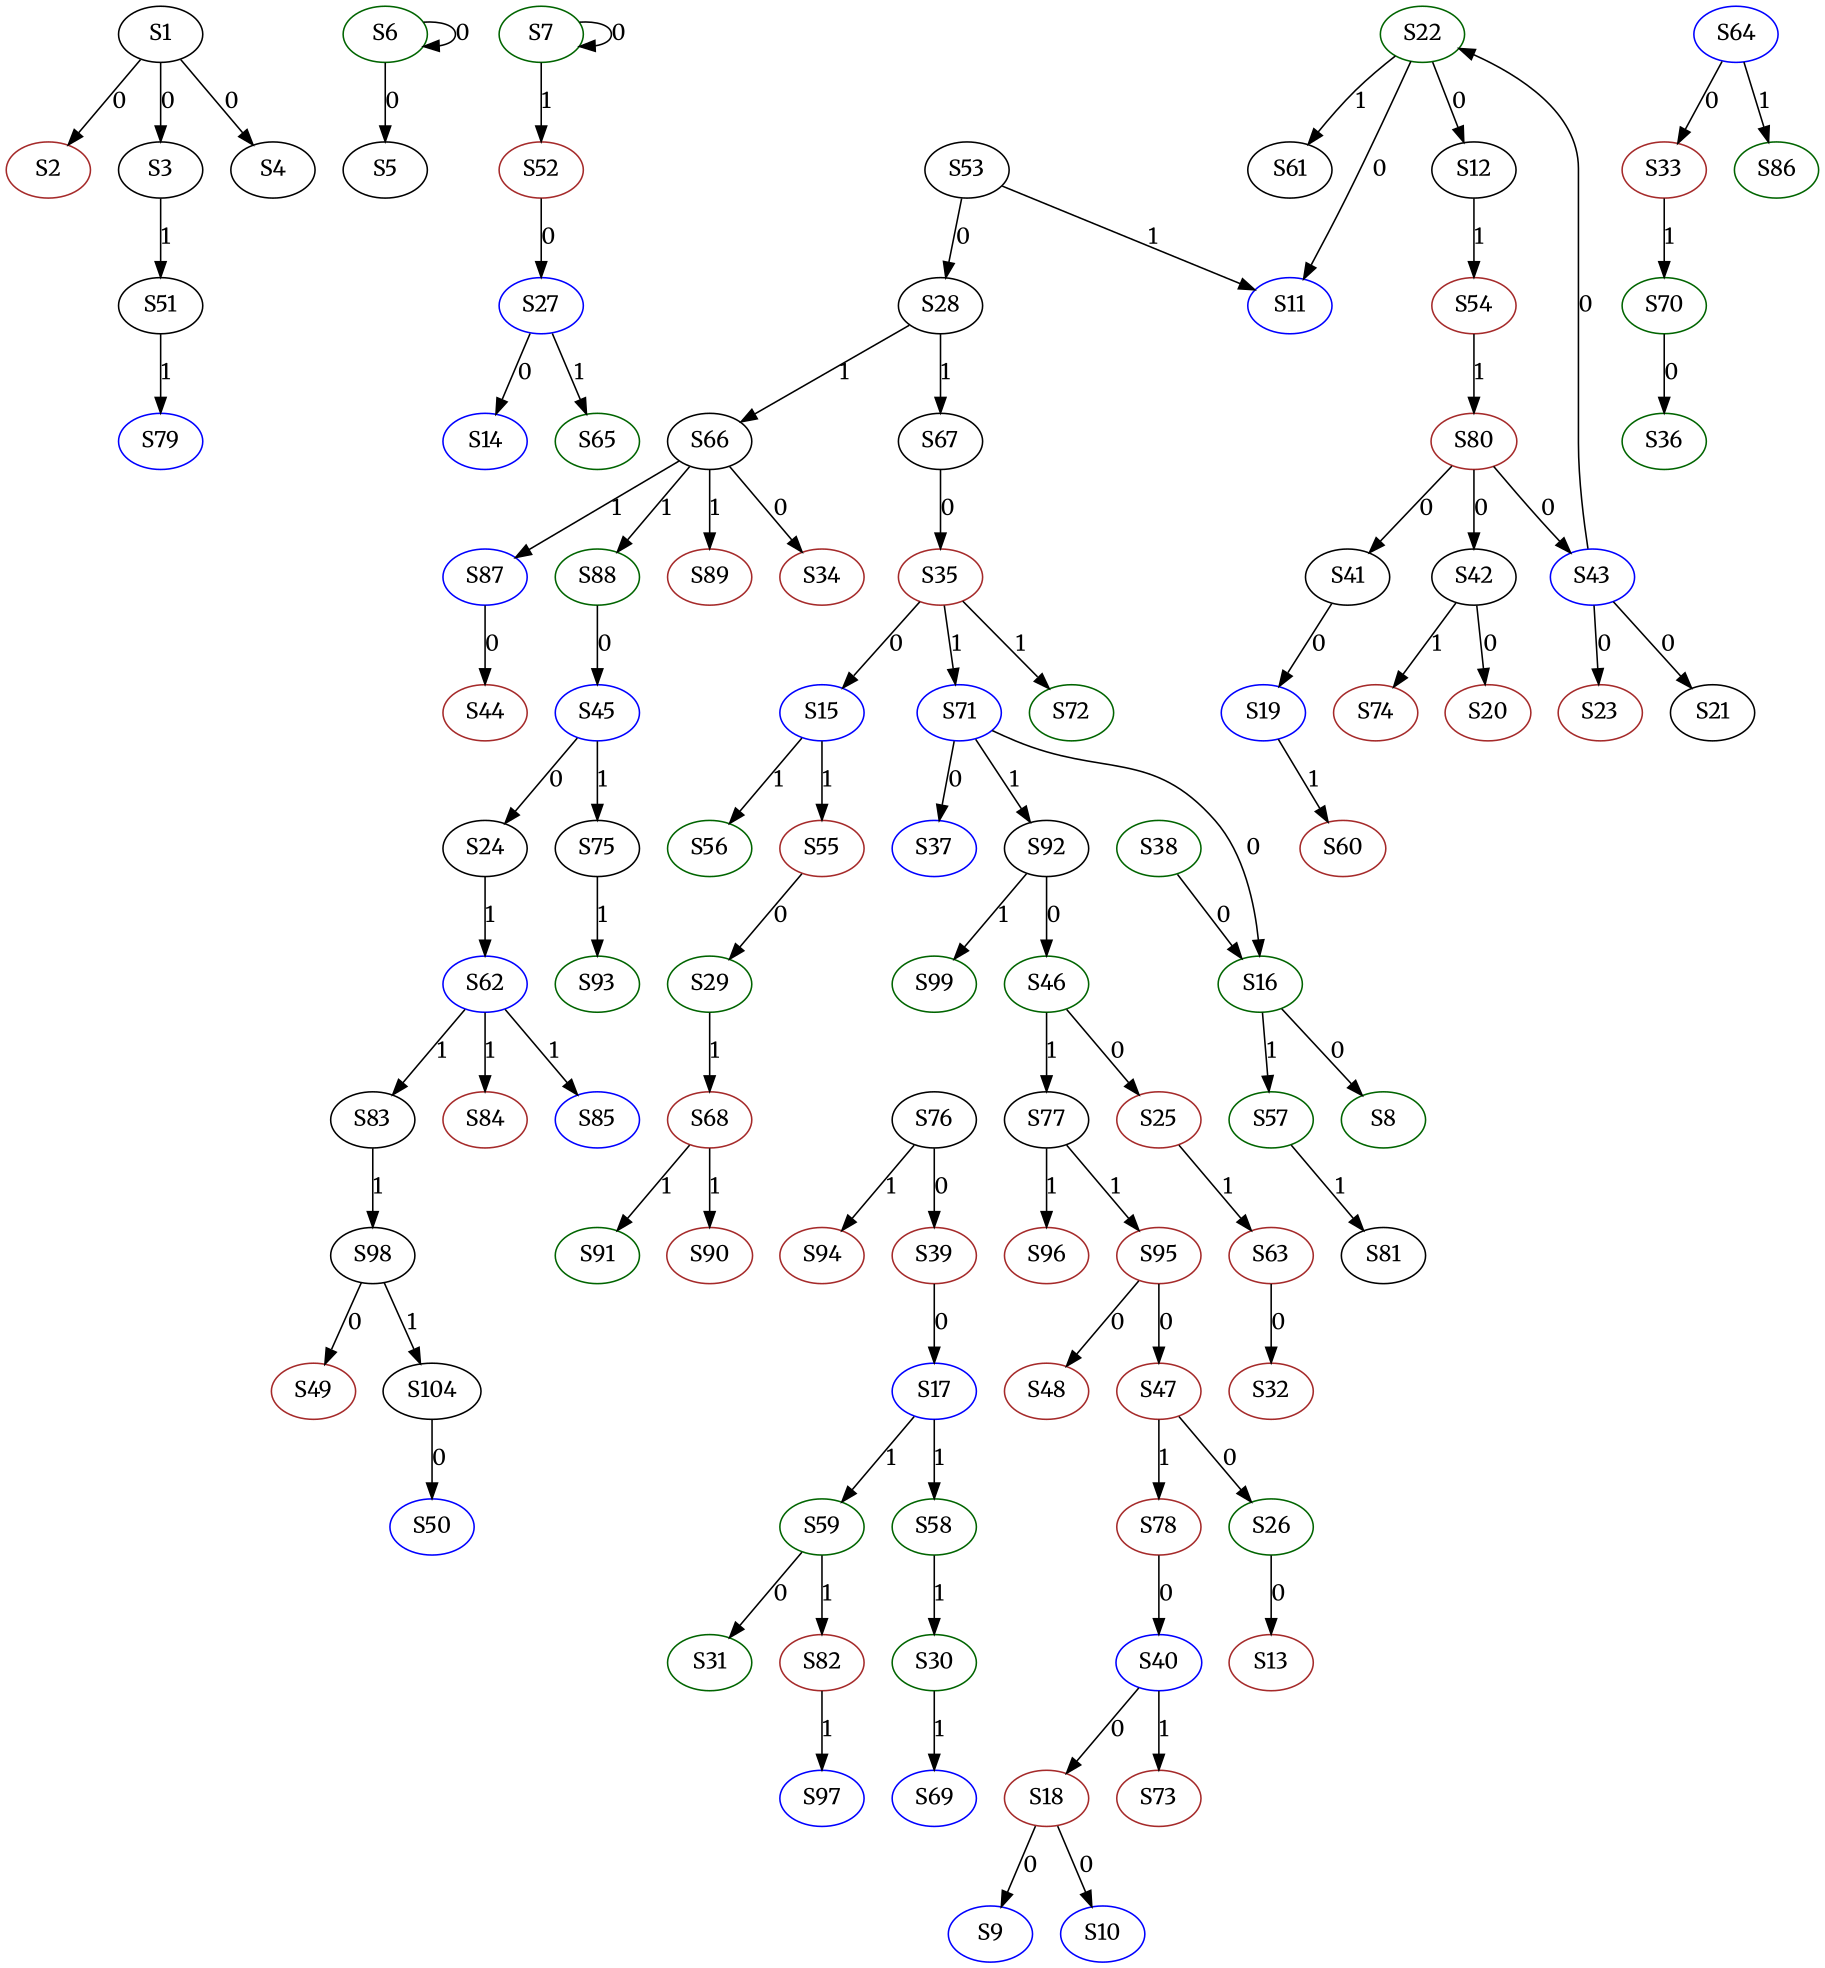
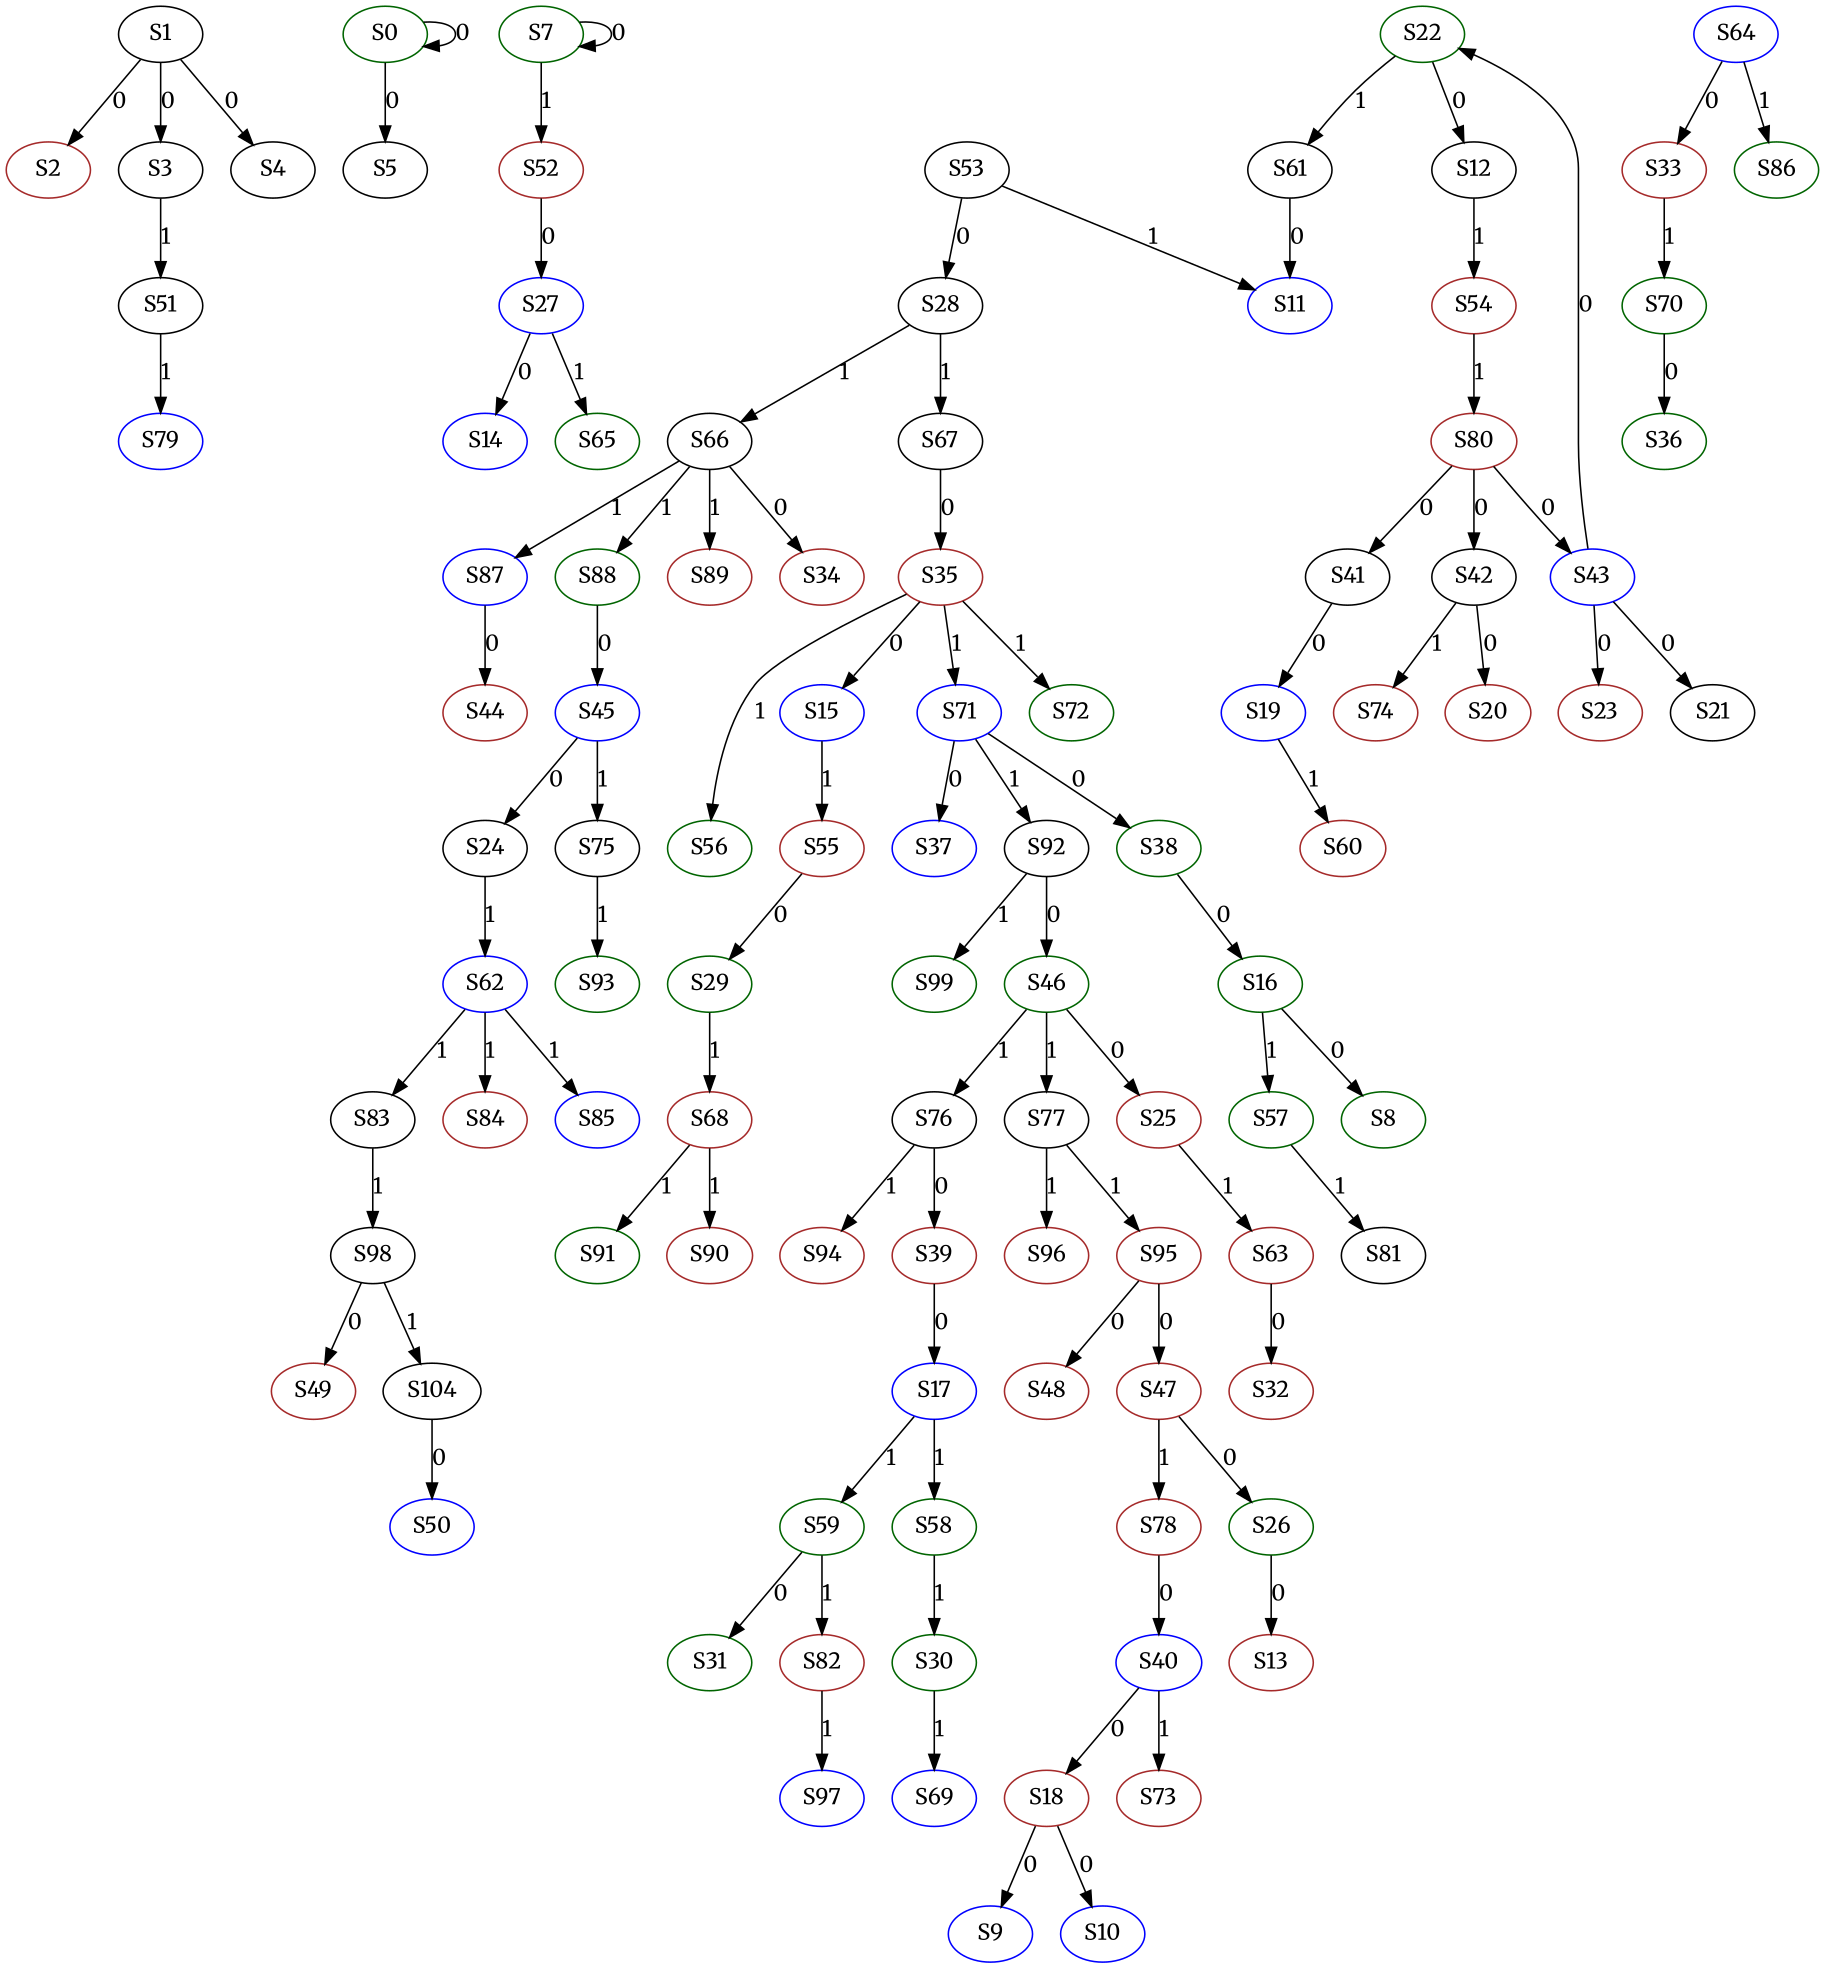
  strict digraph {
    fontname=Merriweather
    node [color=brown fontname=Merriweather]
    edge [fontname=Merriweather]
    S1 [color=black]
    S2
    S3 [color=black]
    S4 [color=black]
    S51 [color=black]
    S79 [color=blue]
-   S6 [color=darkgreen]
+   S6 [color=darkgreen label=S0]
    S5 [color=black]
    S7 [color=darkgreen]
    S52
    S27 [color=blue]
    S16 [color=darkgreen]
    S8 [color=darkgreen]
    S57 [color=darkgreen]
    S81 [color=black]
    S9 [color=blue]
    S18
    S10 [color=blue]
    S22 [color=darkgreen]
    S11 [color=blue]
    S12 [color=black]
    S61 [color=black]
    S54
    S53 [color=black]
    S28 [color=black]
    S80
    S26 [color=darkgreen]
    S13
    S64 [color=blue]
    S33
    S86 [color=darkgreen]
    S14 [color=blue]
    S65 [color=darkgreen]
    S15 [color=blue]
    S35
    S71 [color=blue]
    S72 [color=darkgreen]
    S55
    S56 [color=darkgreen]
    S38 [color=darkgreen]
    S37 [color=blue]
    S92 [color=black]
    S29 [color=darkgreen]
    S17 [color=blue]
    S39
    S58 [color=darkgreen]
    S59 [color=darkgreen]
    S30 [color=darkgreen]
    S31 [color=darkgreen]
    S82
    S40 [color=blue]
    S73
    S41 [color=black]
    S19 [color=blue]
    S60
    S42 [color=black]
    S20
    S74
    S43 [color=blue]
    S21 [color=black]
    S23
    S45 [color=blue]
    S24 [color=black]
    S75 [color=black]
    S62 [color=blue]
    S93 [color=darkgreen]
    S83 [color=black]
    S84
    S85 [color=blue]
    S46 [color=darkgreen]
    S25
    S76 [color=black]
    S77 [color=black]
    S63
    S94
    S95
    S96
    S32
    S47
    S78
    S66 [color=black]
    S67 [color=black]
    S34
    S87 [color=blue]
    S88 [color=darkgreen]
    S89
    S68
    S90
    S91 [color=darkgreen]
    S69 [color=blue]
    S97 [color=blue]
    S70 [color=darkgreen]
    S36 [color=darkgreen]
    S44
    S99 [color=darkgreen]
    S48
    S98 [color=black]
    S49
    n99 [color=black label=S104]
    S50 [color=blue]
    S1 -> S2 [label=0]
    S1 -> S3 [label=0]
    S1 -> S4 [label=0]
    S3 -> S51 [label=1]
    S51 -> S79 [label=1]
    S6 -> S6 [label=0]
    S6 -> S5 [label=0]
    S7 -> S7 [label=0]
    S7 -> S52 [label=1]
    S52 -> S27 [label=0]
    S27 -> S14 [label=0]
    S27 -> S65 [label=1]
    S16 -> S8 [label=0]
    S16 -> S57 [label=1]
    S57 -> S81 [label=1]
    S18 -> S9 [label=0]
    S18 -> S10 [label=0]
-   S22 -> S11 [label=0]
+   S61 -> S11 [label=0]
    S22 -> S12 [label=0]
    S22 -> S61 [label=1]
    S12 -> S54 [label=1]
    S54 -> S80 [label=1]
    S53 -> S11 [label=1]
    S53 -> S28 [label=0]
    S28 -> S66 [label=1]
    S28 -> S67 [label=1]
    S80 -> S41 [label=0]
    S80 -> S42 [label=0]
    S80 -> S43 [label=0]
    S26 -> S13 [label=0]
    S64 -> S33 [label=0]
    S64 -> S86 [label=1]
    S33 -> S70 [label=1]
    S15 -> S55 [label=1]
-   S15 -> S56 [label=1]
+   S35 -> S56 [label=1]
    S35 -> S15 [label=0]
    S35 -> S71 [label=1]
    S35 -> S72 [label=1]
-   S71 -> S16 [label=0]
+   S71 -> S38 [label=0]
    S71 -> S37 [label=0]
    S71 -> S92 [label=1]
    S55 -> S29 [label=0]
    S38 -> S16 [label=0]
    S92 -> S46 [label=0]
    S92 -> S99 [label=1]
    S29 -> S68 [label=1]
    S17 -> S58 [label=1]
    S17 -> S59 [label=1]
    S39 -> S17 [label=0]
    S58 -> S30 [label=1]
    S59 -> S31 [label=0]
    S59 -> S82 [label=1]
    S30 -> S69 [label=1]
    S82 -> S97 [label=1]
    S40 -> S18 [label=0]
    S40 -> S73 [label=1]
    S41 -> S19 [label=0]
    S19 -> S60 [label=1]
    S42 -> S20 [label=0]
    S42 -> S74 [label=1]
    S43 -> S22 [label=0]
    S43 -> S21 [label=0]
    S43 -> S23 [label=0]
    S45 -> S24 [label=0]
    S45 -> S75 [label=1]
    S24 -> S62 [label=1]
    S75 -> S93 [label=1]
    S62 -> S83 [label=1]
    S62 -> S84 [label=1]
    S62 -> S85 [label=1]
    S83 -> S98 [label=1]
    S46 -> S25 [label=0]
+   S46 -> S76 [label=1]
    S46 -> S77 [label=1]
    S25 -> S63 [label=1]
    S76 -> S39 [label=0]
    S76 -> S94 [label=1]
    S77 -> S95 [label=1]
    S77 -> S96 [label=1]
    S63 -> S32 [label=0]
    S95 -> S47 [label=0]
    S95 -> S48 [label=0]
    S47 -> S26 [label=0]
    S47 -> S78 [label=1]
    S78 -> S40 [label=0]
    S66 -> S34 [label=0]
    S66 -> S87 [label=1]
    S66 -> S88 [label=1]
    S66 -> S89 [label=1]
    S67 -> S35 [label=0]
    S87 -> S44 [label=0]
    S88 -> S45 [label=0]
    S68 -> S90 [label=1]
    S68 -> S91 [label=1]
    S70 -> S36 [label=0]
    S98 -> S49 [label=0]
    S98 -> n99 [label=1]
    n99 -> S50 [label=0]
  }
